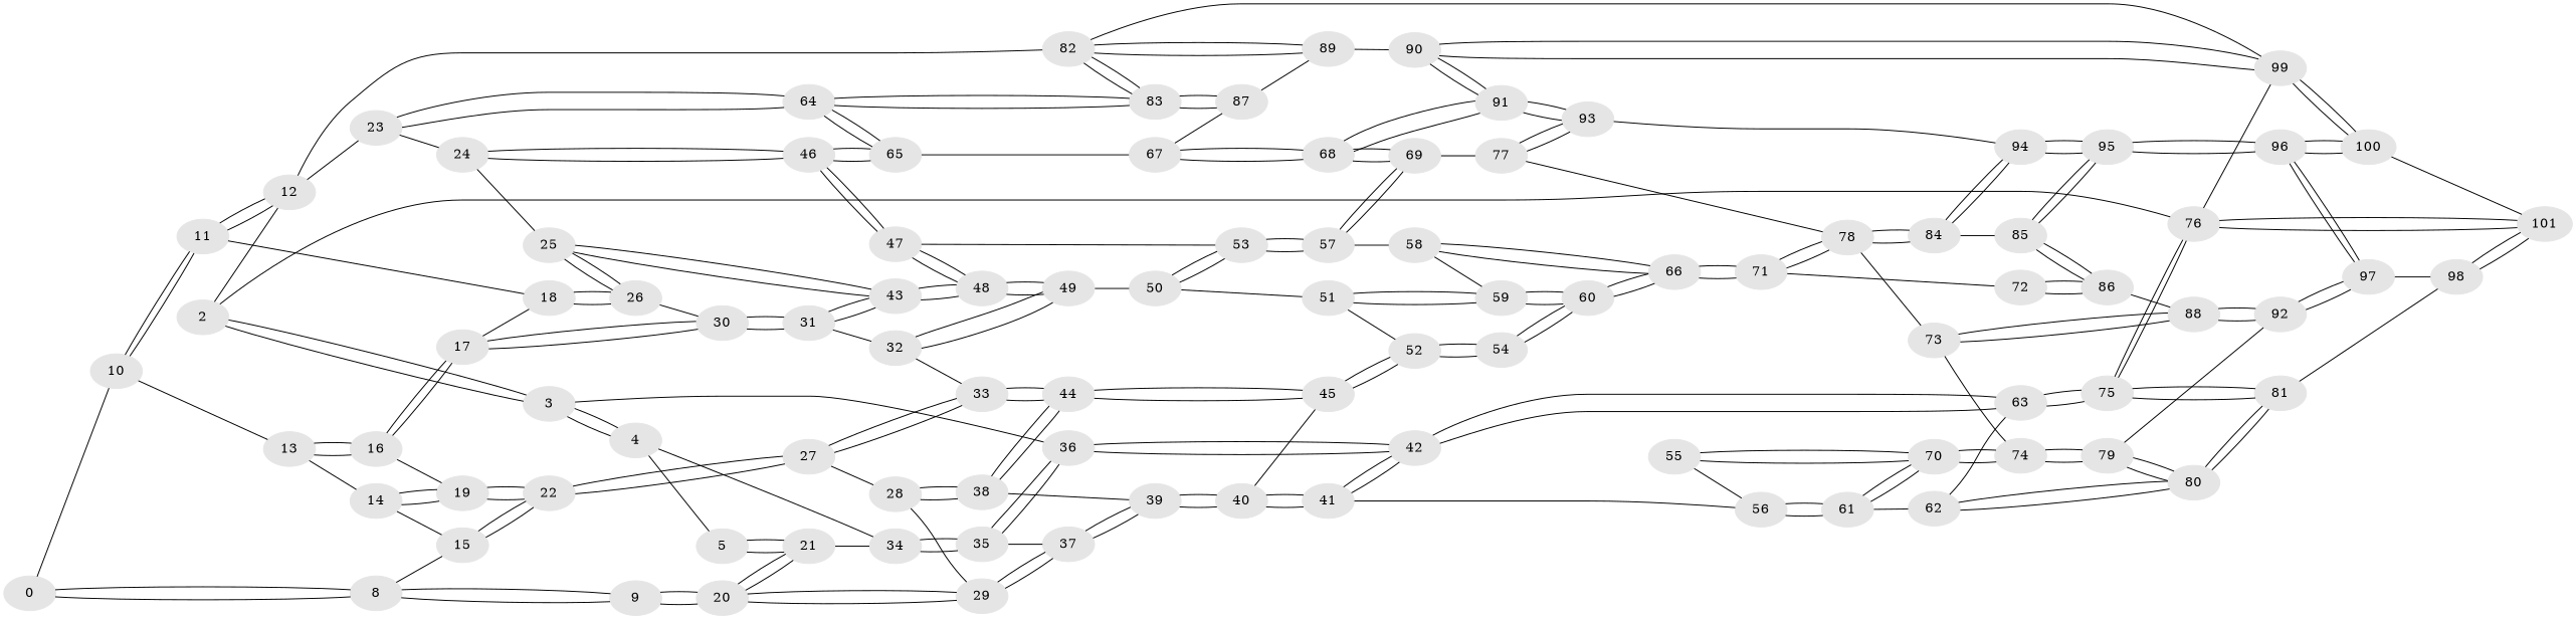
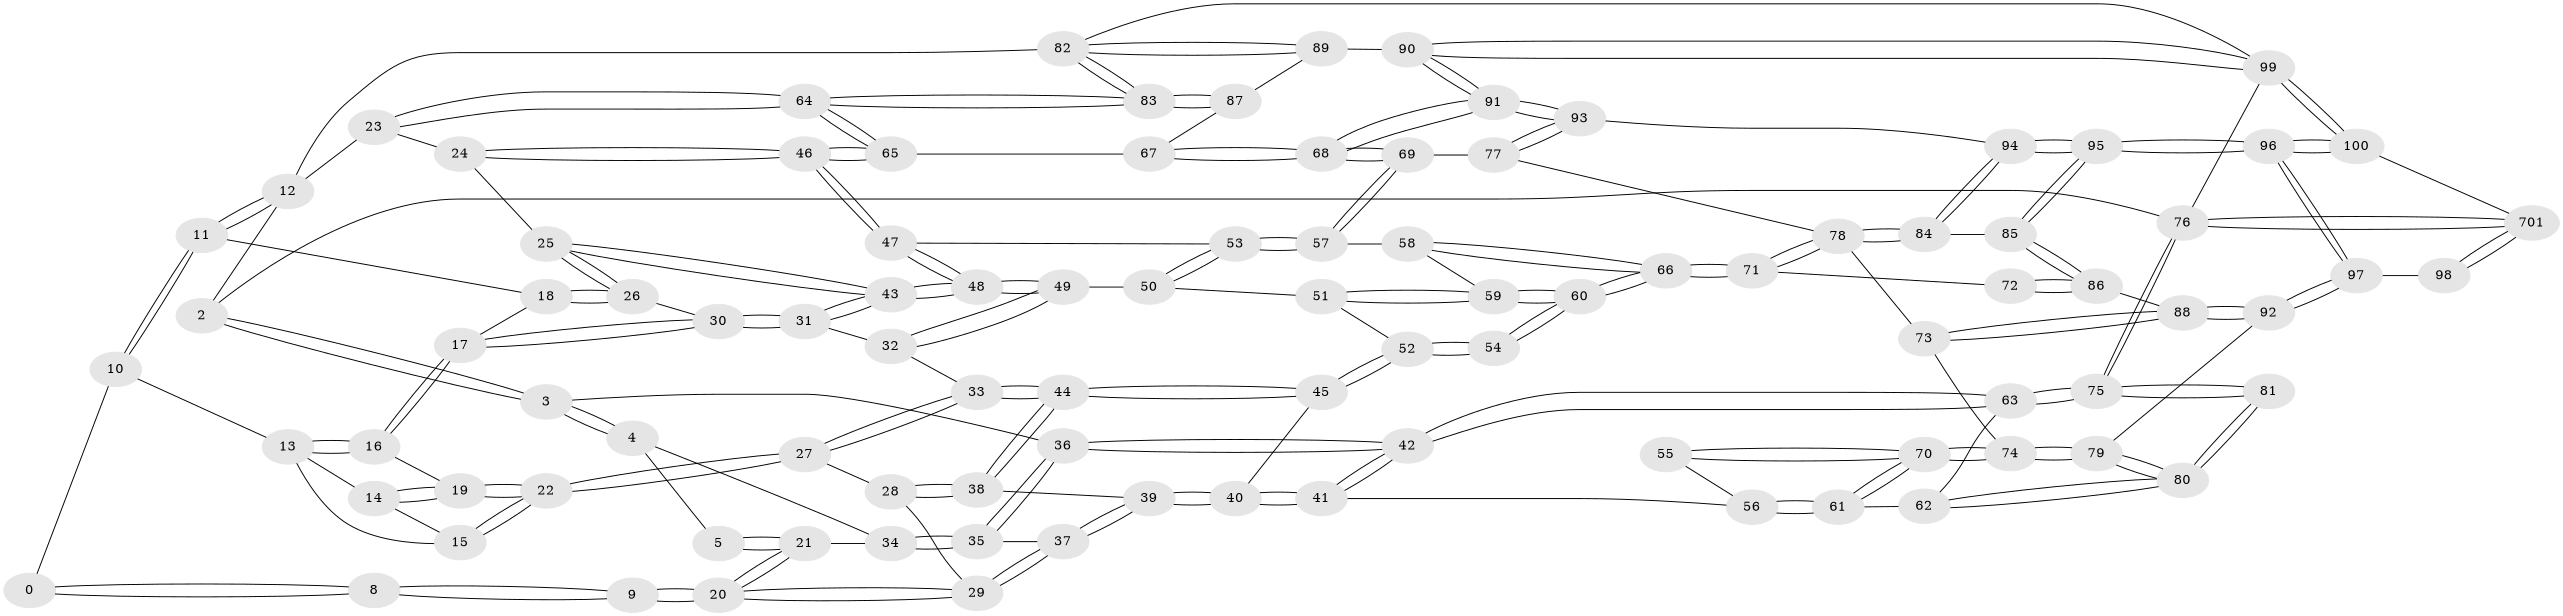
  graph {
    rankdir=LR
    node [color=gray90 style=filled]
    2
    3
    12
    76
    n5 [label=0]
    8
    10
    4
    36
    23
    82
    99
-   101
+   101 [label=701]
    5
    34
    42
    21
    35
    9
    20
    15
    11
    13
    22
    29
    18
    14
    16
    26
    24
    64
    83
    89
    19
    17
    27
    30
    31
    37
    28
    33
    25
    46
    65
    43
    47
    48
    38
    44
    39
    32
    49
    50
    45
    63
    40
    41
    56
    52
    61
    75
    54
    53
    67
    57
    51
    59
    60
    58
    69
    55
    70
    66
    74
    62
    77
    71
    80
    81
    87
    68
    72
    78
    91
    93
    79
    86
    73
    84
    88
    92
    98
    100
    94
    85
    97
    90
    95
    96
    2 -- 3
    2 -- 3
    2 -- 12
    2 -- 76
    3 -- 4
    3 -- 4
    3 -- 36
    12 -- 23
    12 -- 82
    76 -- 99
    76 -- 101
    76 -- 101
    n5 -- 8
    n5 -- 8
    n5 -- 10
    8 -- 9
    8 -- 9
-   8 -- 15
+   13 -- 15
    10 -- 11
    10 -- 11
    10 -- 13
    4 -- 5
    4 -- 34
    36 -- 42
    36 -- 42
    23 -- 24
    23 -- 64
    23 -- 64
    82 -- 99
    82 -- 83
    82 -- 83
    82 -- 89
    82 -- 89
    99 -- 100
    99 -- 100
    5 -- 21
    5 -- 21
    34 -- 35
    34 -- 35
    42 -- 63
    42 -- 63
    21 -- 34
    35 -- 36
    35 -- 36
    35 -- 37
    9 -- 20
    9 -- 20
    20 -- 21
    20 -- 21
    20 -- 29
    20 -- 29
    15 -- 22
    15 -- 22
    11 -- 12
    11 -- 12
    11 -- 18
    13 -- 14
    13 -- 16
    13 -- 16
    22 -- 27
    22 -- 27
    29 -- 37
    29 -- 37
    18 -- 26
    18 -- 26
    14 -- 15
    14 -- 19
    14 -- 19
    16 -- 19
    16 -- 17
    16 -- 17
    26 -- 30
    24 -- 25
    24 -- 46
    24 -- 46
    64 -- 83
    64 -- 83
    64 -- 65
    64 -- 65
    83 -- 87
    83 -- 87
    89 -- 90
    19 -- 22
    19 -- 22
    17 -- 18
    17 -- 30
    17 -- 30
    27 -- 28
    27 -- 33
    27 -- 33
    30 -- 31
    30 -- 31
    31 -- 43
    31 -- 43
    31 -- 32
    37 -- 39
    37 -- 39
    28 -- 29
    28 -- 38
    28 -- 38
    33 -- 44
    33 -- 44
    25 -- 26
    25 -- 26
    25 -- 43
    25 -- 43
    46 -- 65
    46 -- 65
    46 -- 47
    46 -- 47
    65 -- 67
    43 -- 48
    43 -- 48
    47 -- 48
    47 -- 48
    47 -- 53
    48 -- 49
    48 -- 49
    38 -- 44
    38 -- 44
    38 -- 39
    44 -- 45
    44 -- 45
    39 -- 40
    39 -- 40
    32 -- 33
    32 -- 49
    32 -- 49
    49 -- 50
    50 -- 53
    50 -- 53
    50 -- 51
    45 -- 52
    45 -- 52
    63 -- 75
    63 -- 75
    40 -- 45
    40 -- 41
    40 -- 41
    41 -- 42
    41 -- 42
    41 -- 56
    56 -- 61
    56 -- 61
    52 -- 54
    52 -- 54
    61 -- 70
    61 -- 70
    61 -- 62
    75 -- 76
    75 -- 76
    75 -- 81
    75 -- 81
    54 -- 60
    54 -- 60
    53 -- 57
    53 -- 57
    67 -- 87
    67 -- 68
    67 -- 68
    57 -- 58
    57 -- 69
    57 -- 69
    51 -- 52
    51 -- 59
    51 -- 59
    59 -- 60
    59 -- 60
    60 -- 66
    60 -- 66
    58 -- 59
    58 -- 66
    58 -- 66
    69 -- 77
    55 -- 56
    55 -- 70
    55 -- 70
    70 -- 74
    70 -- 74
    66 -- 71
    66 -- 71
    74 -- 79
    74 -- 79
    62 -- 63
    62 -- 80
    62 -- 80
    77 -- 78
    77 -- 93
    77 -- 93
    71 -- 72
    71 -- 78
    71 -- 78
    80 -- 81
    80 -- 81
-   81 -- 98
    87 -- 89
    68 -- 69
    68 -- 69
    68 -- 91
    68 -- 91
    72 -- 86
    72 -- 86
    78 -- 73
    78 -- 84
    78 -- 84
    91 -- 93
    91 -- 93
    93 -- 94
    79 -- 80
    79 -- 80
    79 -- 92
    86 -- 88
    73 -- 74
    73 -- 88
    73 -- 88
    84 -- 94
    84 -- 94
    84 -- 85
    88 -- 92
    88 -- 92
    92 -- 97
    92 -- 97
    98 -- 101
    98 -- 101
    100 -- 101
    94 -- 95
    94 -- 95
    85 -- 86
    85 -- 86
    85 -- 95
    85 -- 95
    97 -- 98
    90 -- 99
    90 -- 99
    90 -- 91
    90 -- 91
    95 -- 96
    95 -- 96
    96 -- 100
    96 -- 100
    96 -- 97
    96 -- 97
  }
